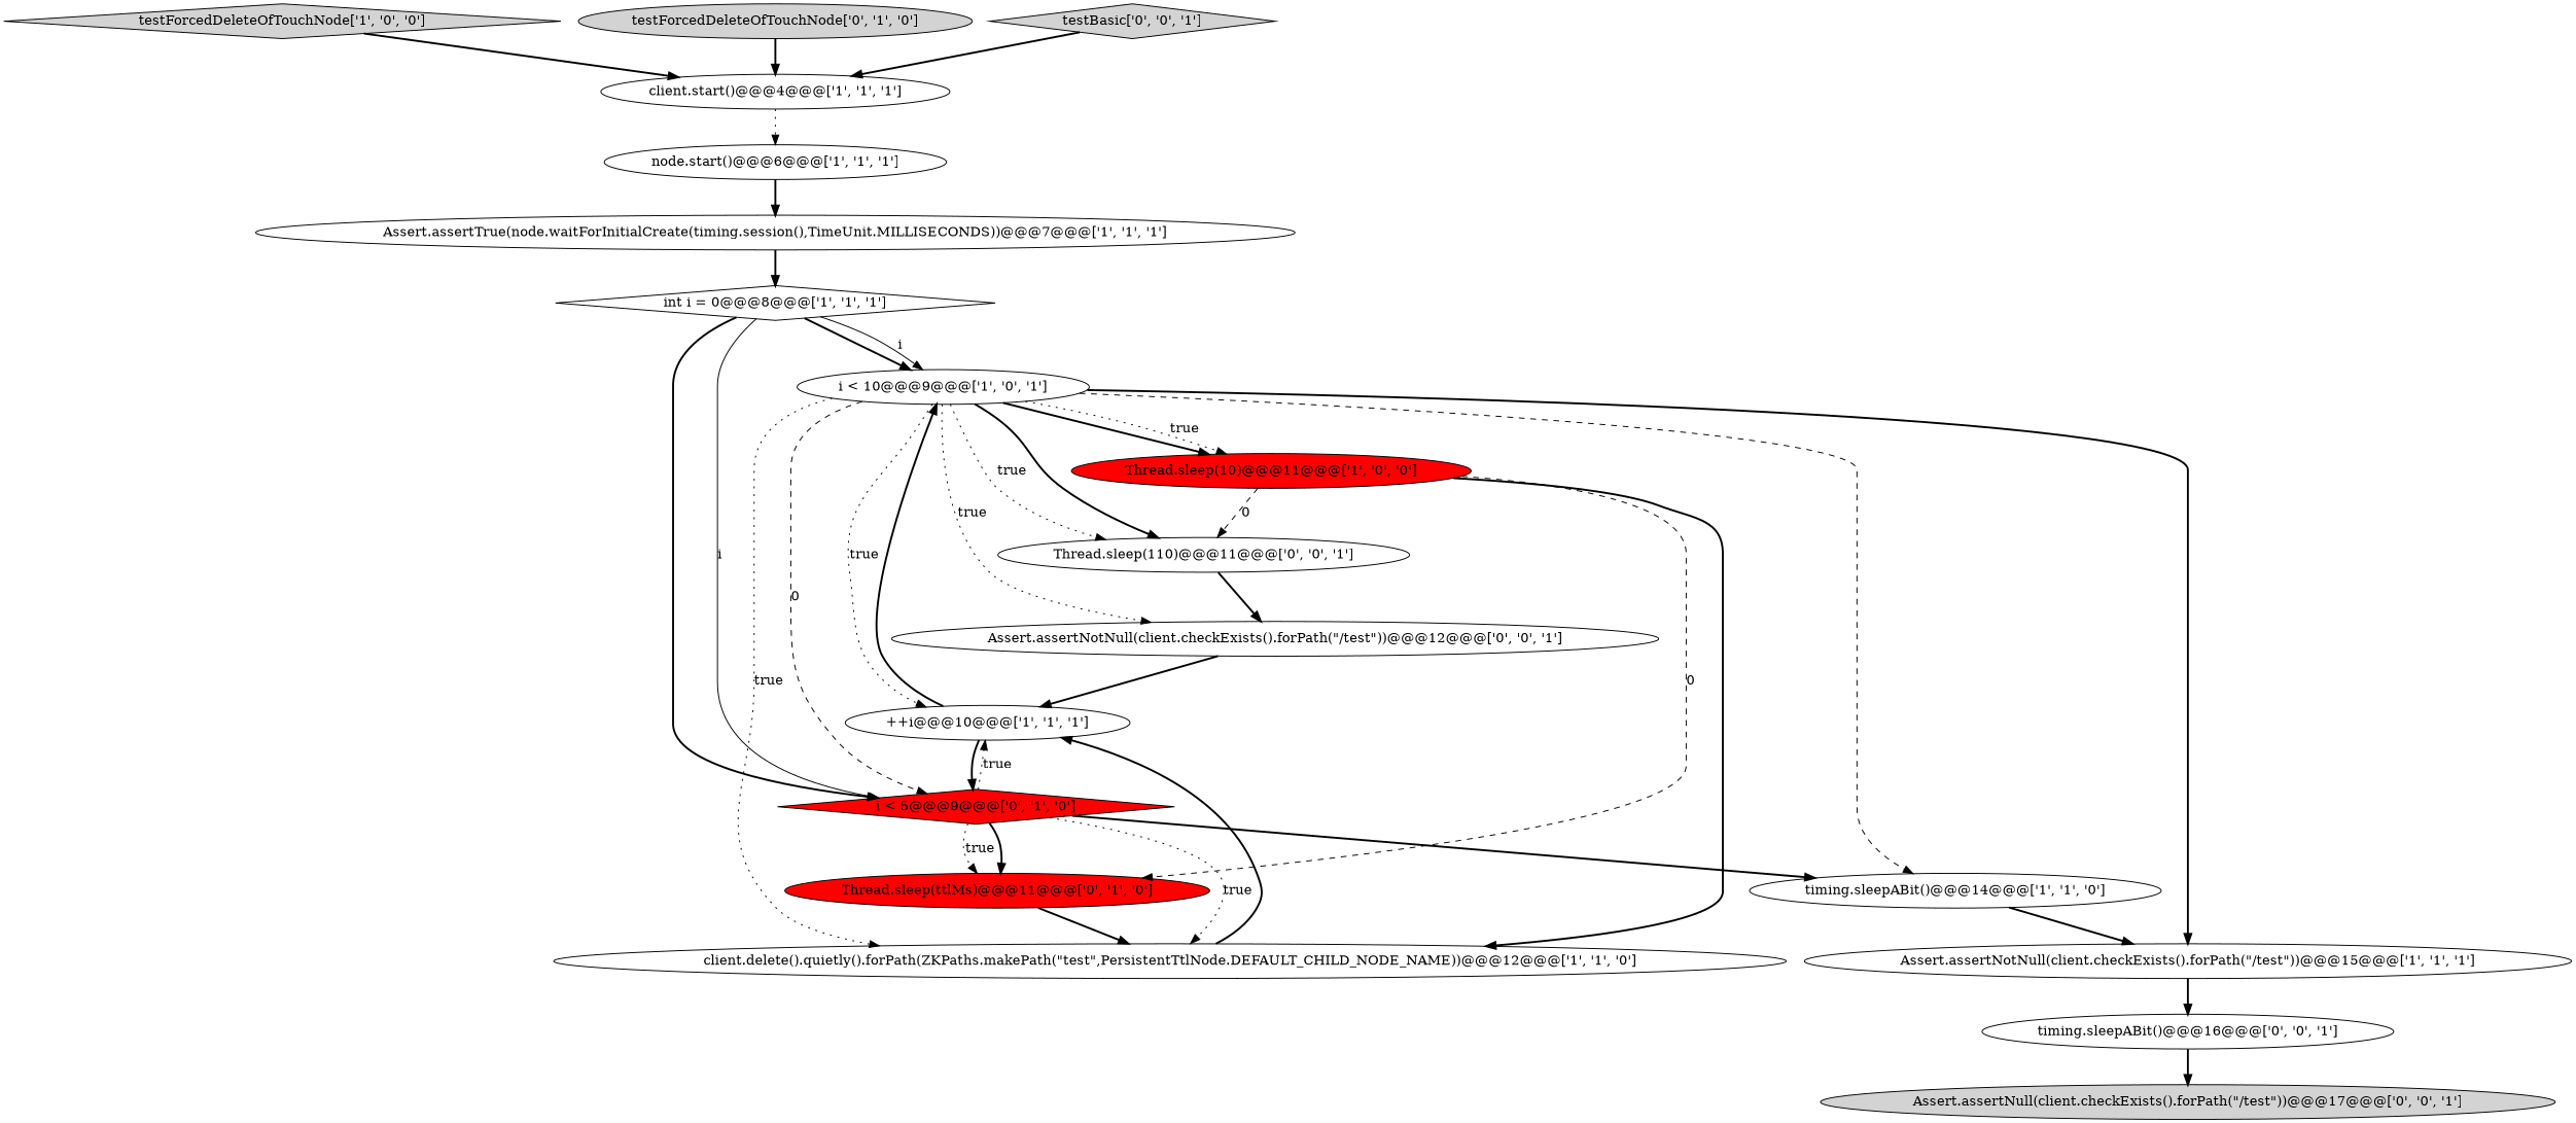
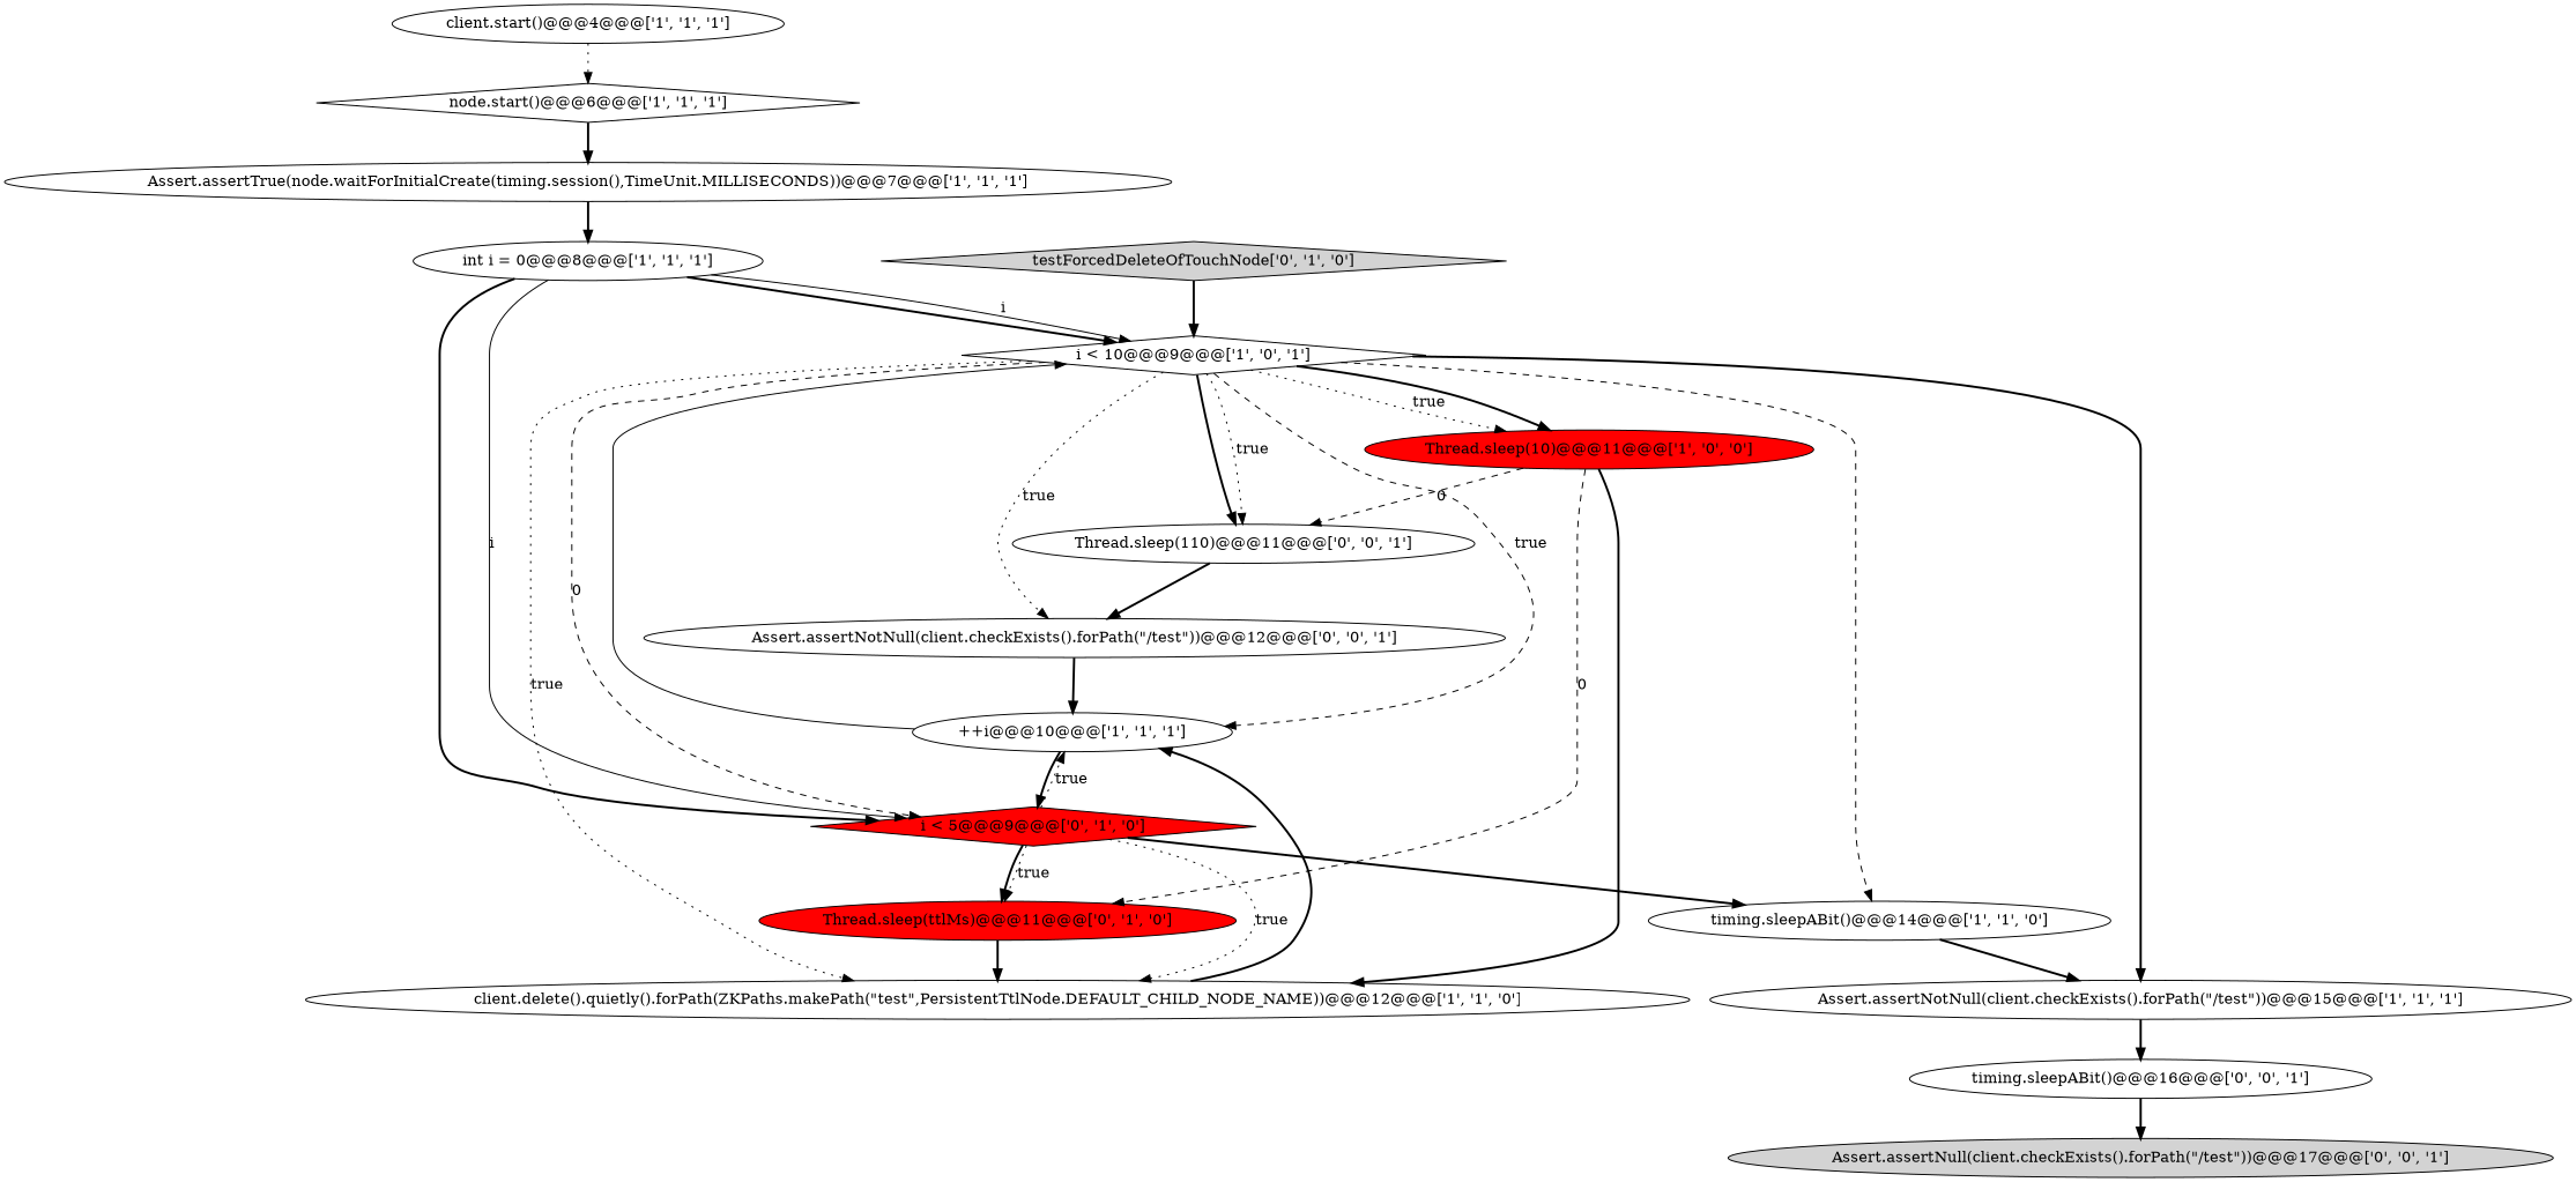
  digraph {
    node [fillcolor=white shape=ellipse style=filled]
    edge [style=bold]
-   n1 [label="node.start()@@@6@@@['1', '1', '1']"]
+   n1 [label="node.start()@@@6@@@['1', '1', '1']" shape=diamond]
    n2 [label="Assert.assertTrue(node.waitForInitialCreate(timing.session(),TimeUnit.MILLISECONDS))@@@7@@@['1', '1', '1']"]
-   n3 [label="int i = 0@@@8@@@['1', '1', '1']" shape=diamond]
+   n3 [label="int i = 0@@@8@@@['1', '1', '1']"]
    n4 [label="++i@@@10@@@['1', '1', '1']"]
-   n5 [label="i < 10@@@9@@@['1', '0', '1']"]
+   n5 [label="i < 10@@@9@@@['1', '0', '1']" shape=diamond]
    n6 [fillcolor=red label="i < 5@@@9@@@['0', '1', '0']" shape=diamond]
    n7 [label="client.delete().quietly().forPath(ZKPaths.makePath(\"test\",PersistentTtlNode.DEFAULT_CHILD_NODE_NAME))@@@12@@@['1', '1', '0']"]
    n8 [label="Thread.sleep(110)@@@11@@@['0', '0', '1']"]
    n9 [fillcolor=red label="Thread.sleep(10)@@@11@@@['1', '0', '0']"]
    n10 [label="Assert.assertNotNull(client.checkExists().forPath(\"/test\"))@@@12@@@['0', '0', '1']"]
    n11 [label="timing.sleepABit()@@@14@@@['1', '1', '0']"]
    n12 [label="Assert.assertNotNull(client.checkExists().forPath(\"/test\"))@@@15@@@['1', '1', '1']"]
    n13 [fillcolor=red label="Thread.sleep(ttlMs)@@@11@@@['0', '1', '0']"]
    n14 [label="timing.sleepABit()@@@16@@@['0', '0', '1']"]
    n15 [fillcolor=lightgray label="Assert.assertNull(client.checkExists().forPath(\"/test\"))@@@17@@@['0', '0', '1']"]
-   n16 [fillcolor=lightgray label="testForcedDeleteOfTouchNode['1', '0', '0']" shape=diamond]
    n17 [label="client.start()@@@4@@@['1', '1', '1']"]
-   n18 [fillcolor=lightgray label="testForcedDeleteOfTouchNode['0', '1', '0']"]
-   n19 [fillcolor=lightgray label="testBasic['0', '0', '1']" shape=diamond]
+   n18 [fillcolor=lightgray label="testForcedDeleteOfTouchNode['0', '1', '0']" shape=diamond]
    n1 -> n2
    n2 -> n3
    n3 -> n5
    n3 -> n5 [label=i style=solid]
    n3 -> n6
    n3 -> n6 [label=i style=solid]
-   n4 -> n5
+   n4 -> n5 [style=solid]
    n4 -> n6
-   n5 -> n4 [label=true style=dotted]
+   n5 -> n4 [label=true style=dashed]
    n5 -> n6 [label=0 style=dashed]
    n5 -> n7 [label=true style=dotted]
    n5 -> n8
    n5 -> n8 [label=true style=dotted]
    n5 -> n9
    n5 -> n9 [label=true style=dotted]
    n5 -> n10 [label=true style=dotted]
    n5 -> n11 [style=dashed]
    n5 -> n12
    n6 -> n4 [label=true style=dotted]
    n6 -> n7 [label=true style=dotted]
    n6 -> n11
    n6 -> n13
    n6 -> n13 [label=true style=dotted]
    n7 -> n4
    n8 -> n10
    n9 -> n7
    n9 -> n8 [label=0 style=dashed]
    n9 -> n13 [label=0 style=dashed]
    n10 -> n4
    n11 -> n12
    n12 -> n14
    n13 -> n7
    n14 -> n15
-   n16 -> n17
    n17 -> n1 [style=dotted]
-   n18 -> n17
-   n19 -> n17
+   n18 -> n5
  }
